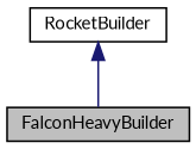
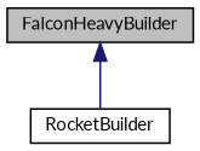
  digraph {
    fontname=Lato
    node [color=black fontname=Lato fontsize=10 shape=record style=filled]
    n1 [fillcolor=grey75 fontcolor=black height=0.2 label=FalconHeavyBuilder width=0.4]
    n2 [fillcolor=white height=0.2 label=RocketBuilder width=0.4]
-   n2 -> n1 [color=midnightblue dir=back fontname=Lato fontsize=10 labelfontname=Helvetica labelfontsize=10 style=solid]
+   n1 -> n2 [color=midnightblue dir=back fontname=Lato fontsize=10 labelfontname=Helvetica labelfontsize=10 style=solid]
  }
